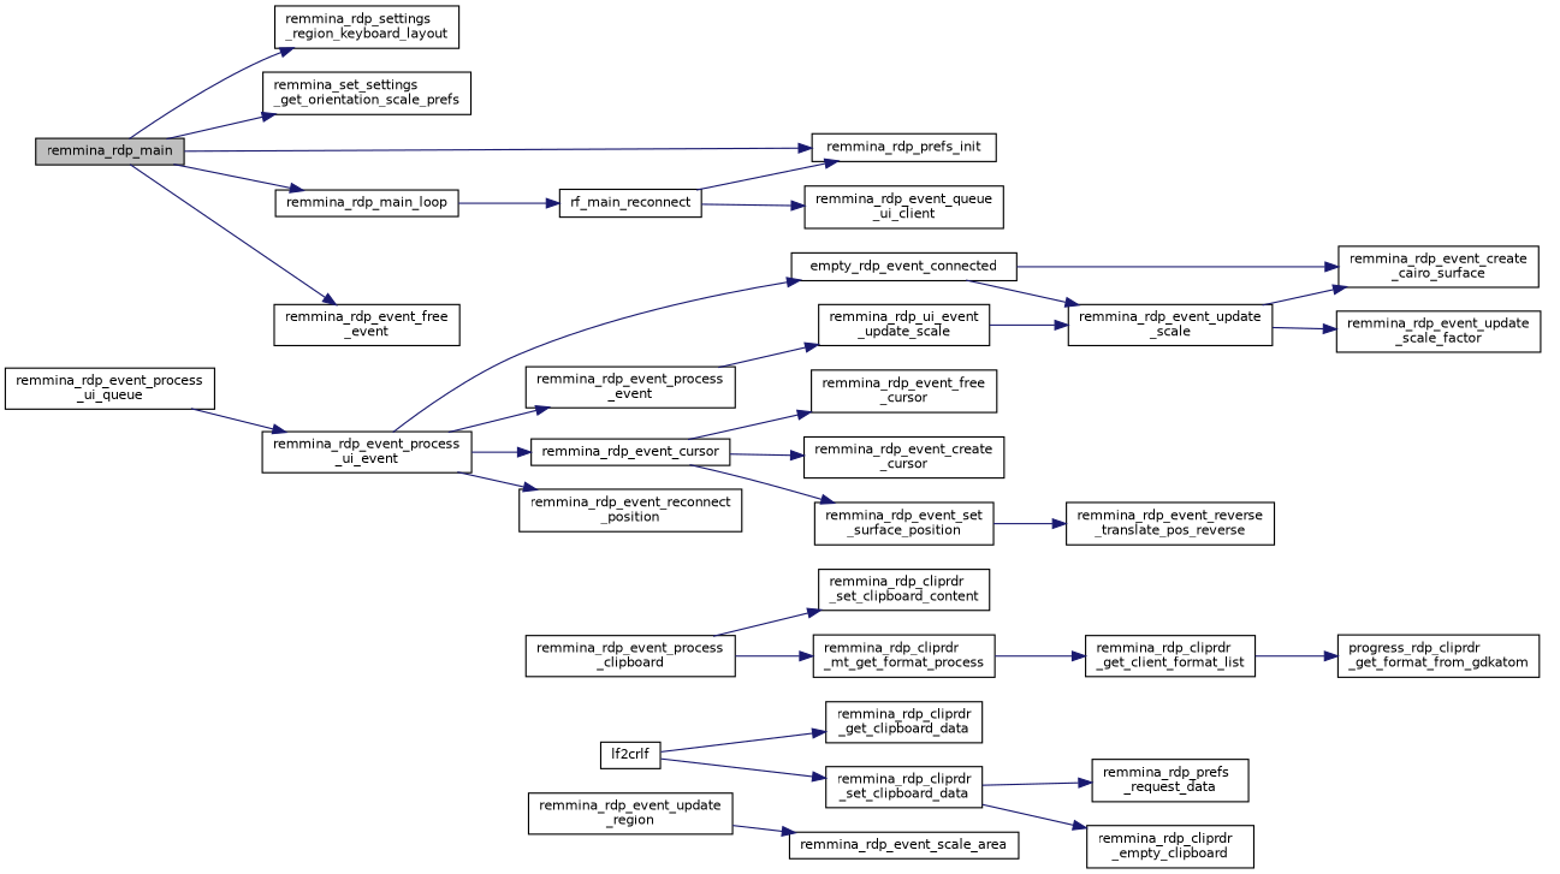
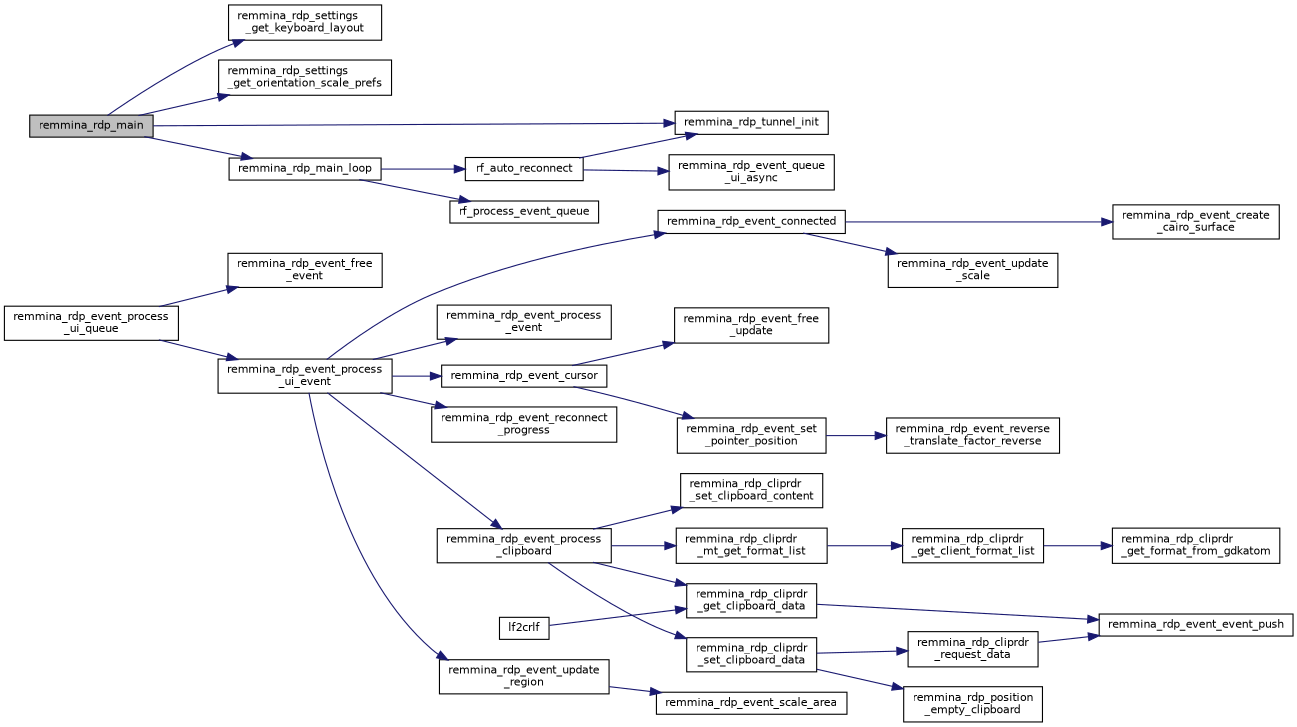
  digraph {
    rankdir=LR
    node [color=black fillcolor=white fontname=Helvetica fontsize=10 shape=record style=filled]
    edge [color=midnightblue fontname=Helvetica fontsize=10 labelfontname=Helvetica labelfontsize=10 style=solid]
    n1 [fillcolor=grey75 fontcolor=black height=0.2 label=remmina_rdp_main width=0.4]
-   n2 [height=0.2 label=remmina_rdp_prefs_init width=0.4]
-   n3 [height=0.2 label="remmina_rdp_settings\l_region_keyboard_layout" width=0.4]
-   n4 [height=0.2 label="remmina_set_settings\l_get_orientation_scale_prefs" width=0.4]
+   n2 [height=0.2 label=remmina_rdp_tunnel_init width=0.4]
+   n3 [height=0.2 label="remmina_rdp_settings\l_get_keyboard_layout" width=0.4]
+   n4 [height=0.2 label="remmina_rdp_settings\l_get_orientation_scale_prefs" width=0.4]
    n5 [height=0.2 label=remmina_rdp_main_loop width=0.4]
-   n7 [height=0.2 label=rf_main_reconnect width=0.4]
-   n8 [height=0.2 label="remmina_rdp_event_queue\l_ui_client" width=0.4]
+   n6 [height=0.2 label=rf_process_event_queue width=0.4]
+   n7 [height=0.2 label=rf_auto_reconnect width=0.4]
+   n8 [height=0.2 label="remmina_rdp_event_queue\l_ui_async" width=0.4]
    n9 [height=0.2 label="remmina_rdp_event_process\l_ui_event" width=0.4]
    n10 [height=0.2 label="remmina_rdp_event_update\l_region" width=0.4]
-   n11 [height=0.2 label=empty_rdp_event_connected width=0.4]
-   n12 [height=0.2 label="remmina_rdp_event_reconnect\l_position" width=0.4]
+   n11 [height=0.2 label=remmina_rdp_event_connected width=0.4]
+   n12 [height=0.2 label="remmina_rdp_event_reconnect\l_progress" width=0.4]
    n13 [height=0.2 label=remmina_rdp_event_cursor width=0.4]
    n14 [height=0.2 label="remmina_rdp_event_process\l_clipboard" width=0.4]
    n15 [height=0.2 label="remmina_rdp_event_process\l_event" width=0.4]
    n16 [height=0.2 label="remmina_rdp_event_process\l_ui_queue" width=0.4]
    n17 [height=0.2 label="remmina_rdp_event_free\l_event" width=0.4]
    n18 [height=0.2 label=remmina_rdp_event_scale_area width=0.4]
    n19 [height=0.2 label="remmina_rdp_event_create\l_cairo_surface" width=0.4]
    n20 [height=0.2 label="remmina_rdp_event_update\l_scale" width=0.4]
-   n21 [height=0.2 label="remmina_rdp_event_create\l_cursor" width=0.4]
-   n22 [height=0.2 label="remmina_rdp_event_free\l_cursor" width=0.4]
-   n23 [height=0.2 label="remmina_rdp_event_set\l_surface_position" width=0.4]
-   n24 [height=0.2 label="remmina_rdp_cliprdr\l_mt_get_format_process" width=0.4]
+   n22 [height=0.2 label="remmina_rdp_event_free\l_update" width=0.4]
+   n23 [height=0.2 label="remmina_rdp_event_set\l_pointer_position" width=0.4]
+   n24 [height=0.2 label="remmina_rdp_cliprdr\l_mt_get_format_list" width=0.4]
    n25 [height=0.2 label="remmina_rdp_cliprdr\l_get_clipboard_data" width=0.4]
    n26 [height=0.2 label="remmina_rdp_cliprdr\l_set_clipboard_data" width=0.4]
    n27 [height=0.2 label="remmina_rdp_cliprdr\l_set_clipboard_content" width=0.4]
-   n28 [height=0.2 label="remmina_rdp_ui_event\l_update_scale" width=0.4]
-   n29 [height=0.2 label="remmina_rdp_event_update\l_scale_factor" width=0.4]
-   n30 [height=0.2 label="remmina_rdp_event_reverse\l_translate_pos_reverse" width=0.4]
+   n30 [height=0.2 label="remmina_rdp_event_reverse\l_translate_factor_reverse" width=0.4]
    n31 [height=0.2 label="remmina_rdp_cliprdr\l_get_client_format_list" width=0.4]
-   n33 [height=0.2 label="remmina_rdp_prefs\l_request_data" width=0.4]
-   n34 [height=0.2 label="remmina_rdp_cliprdr\l_empty_clipboard" width=0.4]
-   n35 [height=0.2 label="progress_rdp_cliprdr\l_get_format_from_gdkatom" width=0.4]
+   n32 [height=0.2 label=remmina_rdp_event_event_push width=0.4]
+   n33 [height=0.2 label="remmina_rdp_cliprdr\l_request_data" width=0.4]
+   n34 [height=0.2 label="remmina_rdp_position\l_empty_clipboard" width=0.4]
+   n35 [height=0.2 label="remmina_rdp_cliprdr\l_get_format_from_gdkatom" width=0.4]
    n36 [height=0.2 label=lf2crlf width=0.4]
    n1 -> n2
    n1 -> n3
    n1 -> n4
    n1 -> n5
+   n5 -> n6
    n5 -> n7
    n7 -> n2
    n7 -> n8
+   n9 -> n10
    n9 -> n11
    n9 -> n12
    n9 -> n13
+   n9 -> n14
    n9 -> n15
    n10 -> n18
    n11 -> n19
    n11 -> n20
-   n13 -> n21
    n13 -> n22
    n13 -> n23
    n14 -> n24
-   n36 -> n26
+   n14 -> n25
+   n14 -> n26
    n14 -> n27
-   n15 -> n28
    n16 -> n9
-   n1 -> n17
-   n20 -> n19
-   n20 -> n29
+   n16 -> n17
    n23 -> n30
    n24 -> n31
+   n25 -> n32
    n26 -> n33
    n26 -> n34
-   n28 -> n20
    n31 -> n35
+   n33 -> n32
    n36 -> n25
  }
